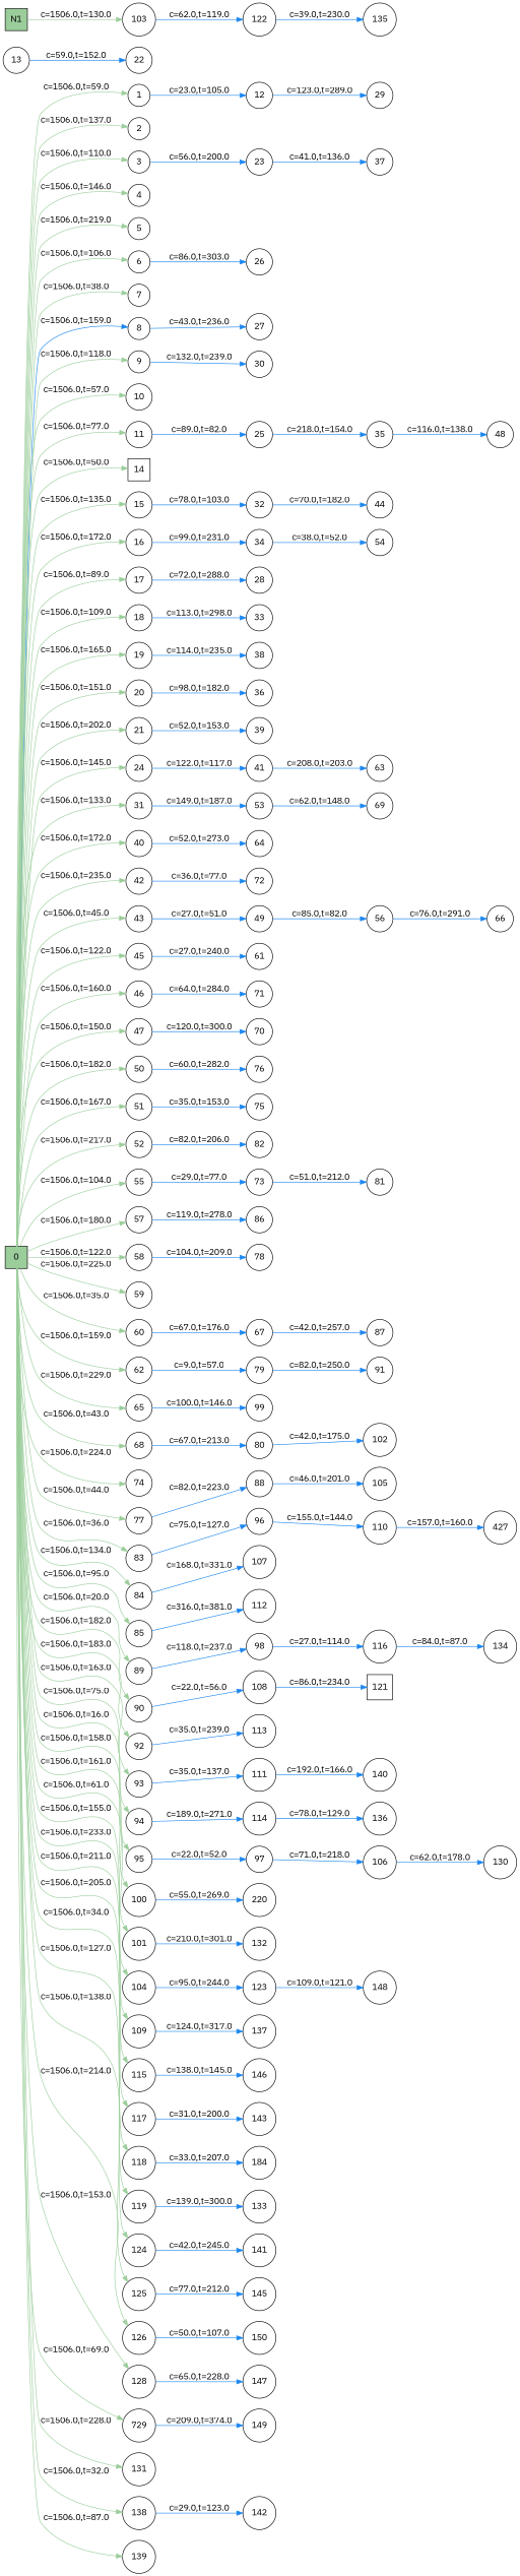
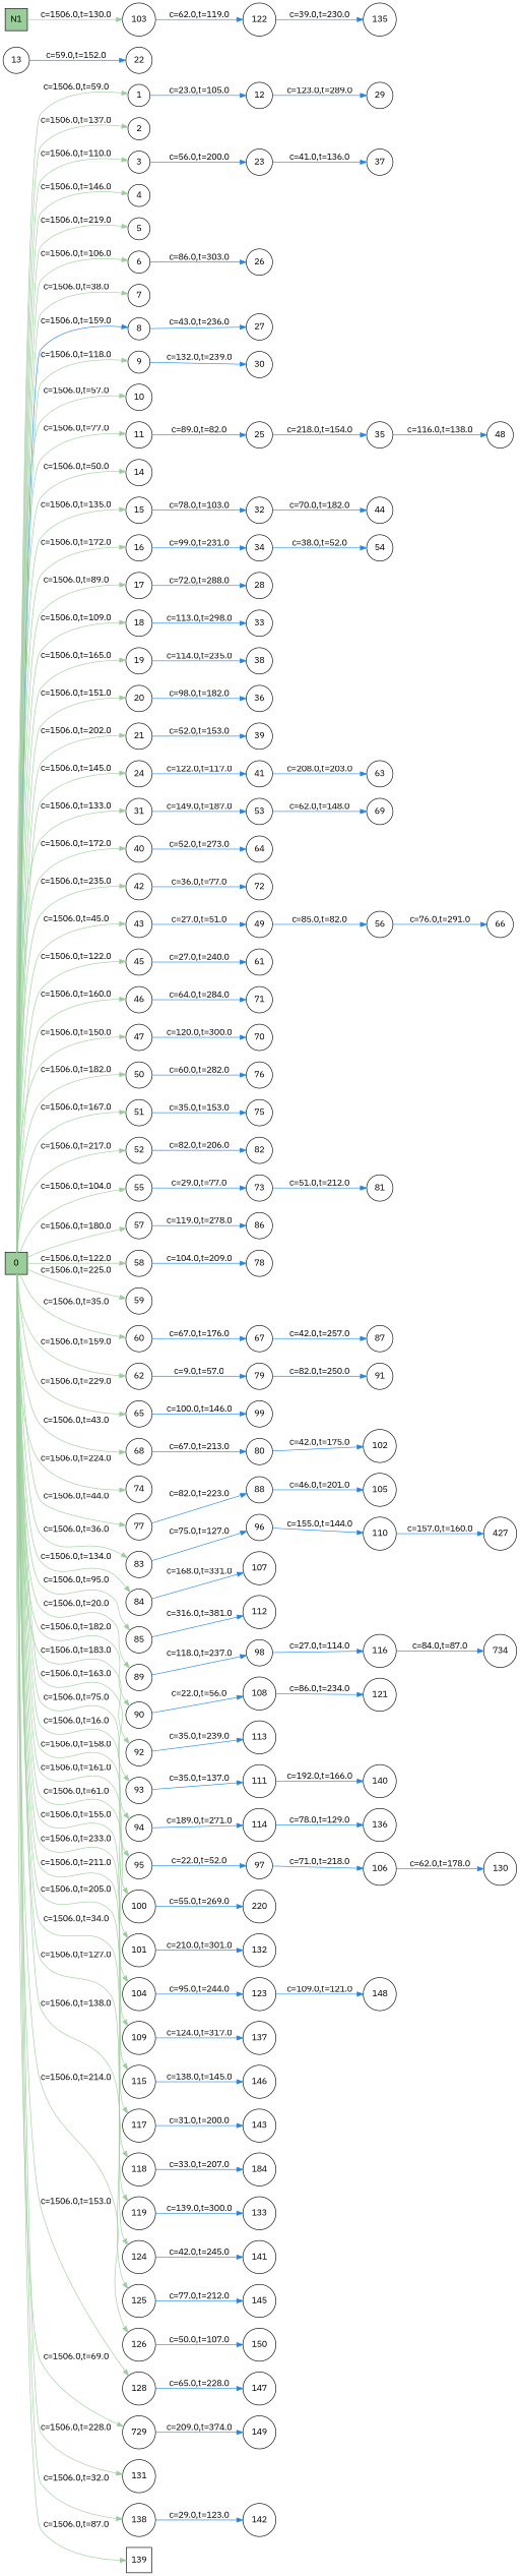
  digraph {
    fontname="IBM Plex Sans"
    rankdir=LR
    node [color=black fillcolor=darkseagreen3 fontname="IBM Plex Sans" shape=circle]
    edge [color=dodgerblue2 fontname="IBM Plex Sans" style=solid]
    0 [shape=square style=filled]
    1
    2
    3
    4
    5
    6
    7
    8
    9
    10
    11
-   14 [shape=square]
+   14
    15
    16
    17
    18
    19
    20
    21
    24
    31
    40
    42
    43
    45
    46
    47
    50
    51
    52
    55
    57
    58
    59
    60
    62
    65
    68
    74
    77
    83
    84
    85
    89
    90
    92
    93
    94
    95
    100
    101
    104
    109
    115
    117
    118
    119
    124
    125
    126
    128
    n63 [label=729]
    131
    138
-   139
+   139 [shape=square]
    12
    23
    26
    27
    30
    25
    13
    22
    32
    34
    28
    33
    38
    36
    39
    41
    53
    64
    72
    49
    61
    71
    70
    76
    75
    82
    73
    86
    78
    67
    79
    99
    80
    88
    96
    107
    112
    98
    108
    113
    111
    114
    97
    n110 [label=220]
    132
    103
    122
    123
    137
    146
    143
    n118 [label=184]
    133
    141
    145
    150
    147
    149
    142
    N1 [shape=square style=filled]
    29
    37
    35
    48
    44
    54
    63
    69
    56
    66
    81
    87
    91
    102
    105
    110
    n143 [label=427]
    116
-   134
-   121 [shape=square]
+   134 [label=734]
+   121
    140
    136
    106
    130
    135
    148
    0 -> 1 [color=darkseagreen3 label="c=1506.0,t=59.0"]
    0 -> 2 [color=darkseagreen3 label="c=1506.0,t=137.0"]
    0 -> 3 [color=darkseagreen3 label="c=1506.0,t=110.0"]
    0 -> 4 [color=darkseagreen3 label="c=1506.0,t=146.0"]
    0 -> 5 [color=darkseagreen3 label="c=1506.0,t=219.0"]
    0 -> 6 [color=darkseagreen3 label="c=1506.0,t=106.0"]
    0 -> 7 [color=darkseagreen3 label="c=1506.0,t=38.0"]
    0 -> 8 [label="c=1506.0,t=159.0"]
    0 -> 9 [color=darkseagreen3 label="c=1506.0,t=118.0"]
    0 -> 10 [color=darkseagreen3 label="c=1506.0,t=57.0"]
    0 -> 11 [color=darkseagreen3 label="c=1506.0,t=77.0"]
    0 -> 14 [color=darkseagreen3 label="c=1506.0,t=50.0"]
    0 -> 15 [color=darkseagreen3 label="c=1506.0,t=135.0"]
    0 -> 16 [color=darkseagreen3 label="c=1506.0,t=172.0"]
    0 -> 17 [color=darkseagreen3 label="c=1506.0,t=89.0"]
    0 -> 18 [color=darkseagreen3 label="c=1506.0,t=109.0"]
    0 -> 19 [color=darkseagreen3 label="c=1506.0,t=165.0"]
    0 -> 20 [color=darkseagreen3 label="c=1506.0,t=151.0"]
    0 -> 21 [color=darkseagreen3 label="c=1506.0,t=202.0"]
    0 -> 24 [color=darkseagreen3 label="c=1506.0,t=145.0"]
    0 -> 31 [color=darkseagreen3 label="c=1506.0,t=133.0"]
    0 -> 40 [color=darkseagreen3 label="c=1506.0,t=172.0"]
    0 -> 42 [color=darkseagreen3 label="c=1506.0,t=235.0"]
    0 -> 43 [color=darkseagreen3 label="c=1506.0,t=45.0"]
    0 -> 45 [color=darkseagreen3 label="c=1506.0,t=122.0"]
    0 -> 46 [color=darkseagreen3 label="c=1506.0,t=160.0"]
    0 -> 47 [color=darkseagreen3 label="c=1506.0,t=150.0"]
    0 -> 50 [color=darkseagreen3 label="c=1506.0,t=182.0"]
    0 -> 51 [color=darkseagreen3 label="c=1506.0,t=167.0"]
    0 -> 52 [color=darkseagreen3 label="c=1506.0,t=217.0"]
    0 -> 55 [color=darkseagreen3 label="c=1506.0,t=104.0"]
    0 -> 57 [color=darkseagreen3 label="c=1506.0,t=180.0"]
    0 -> 58 [color=darkseagreen3 label="c=1506.0,t=122.0"]
    0 -> 59 [color=darkseagreen3 label="c=1506.0,t=225.0"]
    0 -> 60 [color=darkseagreen3 label="c=1506.0,t=35.0"]
    0 -> 62 [color=darkseagreen3 label="c=1506.0,t=159.0"]
    0 -> 65 [color=darkseagreen3 label="c=1506.0,t=229.0"]
    0 -> 68 [color=darkseagreen3 label="c=1506.0,t=43.0"]
    0 -> 74 [color=darkseagreen3 label="c=1506.0,t=224.0"]
    0 -> 77 [color=darkseagreen3 label="c=1506.0,t=44.0"]
    0 -> 83 [color=darkseagreen3 label="c=1506.0,t=36.0"]
    0 -> 84 [color=darkseagreen3 label="c=1506.0,t=134.0"]
    0 -> 85 [color=darkseagreen3 label="c=1506.0,t=95.0"]
    0 -> 89 [color=darkseagreen3 label="c=1506.0,t=20.0"]
    0 -> 90 [color=darkseagreen3 label="c=1506.0,t=182.0"]
    0 -> 92 [color=darkseagreen3 label="c=1506.0,t=183.0"]
    0 -> 93 [color=darkseagreen3 label="c=1506.0,t=163.0"]
    0 -> 94 [color=darkseagreen3 label="c=1506.0,t=75.0"]
    0 -> 95 [color=darkseagreen3 label="c=1506.0,t=16.0"]
    0 -> 100 [color=darkseagreen3 label="c=1506.0,t=158.0"]
    0 -> 101 [color=darkseagreen3 label="c=1506.0,t=161.0"]
    0 -> 104 [color=darkseagreen3 label="c=1506.0,t=61.0"]
    0 -> 109 [color=darkseagreen3 label="c=1506.0,t=155.0"]
    0 -> 115 [color=darkseagreen3 label="c=1506.0,t=233.0"]
    0 -> 117 [color=darkseagreen3 label="c=1506.0,t=211.0"]
    0 -> 118 [color=darkseagreen3 label="c=1506.0,t=205.0"]
    0 -> 119 [color=darkseagreen3 label="c=1506.0,t=34.0"]
    0 -> 124 [color=darkseagreen3 label="c=1506.0,t=127.0"]
    0 -> 125 [color=darkseagreen3 label="c=1506.0,t=138.0"]
    0 -> 126 [color=darkseagreen3 label="c=1506.0,t=214.0"]
    0 -> 128 [color=darkseagreen3 label="c=1506.0,t=153.0"]
    0 -> n63 [color=darkseagreen3 label="c=1506.0,t=69.0"]
    0 -> 131 [color=darkseagreen3 label="c=1506.0,t=228.0"]
    0 -> 138 [color=darkseagreen3 label="c=1506.0,t=32.0"]
    0 -> 139 [color=darkseagreen3 label="c=1506.0,t=87.0"]
    1 -> 12 [label="c=23.0,t=105.0"]
    3 -> 23 [label="c=56.0,t=200.0"]
    6 -> 26 [label="c=86.0,t=303.0"]
    8 -> 27 [label="c=43.0,t=236.0"]
    9 -> 30 [label="c=132.0,t=239.0"]
    11 -> 25 [label="c=89.0,t=82.0"]
    15 -> 32 [label="c=78.0,t=103.0"]
    16 -> 34 [label="c=99.0,t=231.0"]
    17 -> 28 [label="c=72.0,t=288.0"]
    18 -> 33 [label="c=113.0,t=298.0"]
    19 -> 38 [label="c=114.0,t=235.0"]
    20 -> 36 [label="c=98.0,t=182.0"]
    21 -> 39 [label="c=52.0,t=153.0"]
    24 -> 41 [label="c=122.0,t=117.0"]
    31 -> 53 [label="c=149.0,t=187.0"]
    40 -> 64 [label="c=52.0,t=273.0"]
    42 -> 72 [label="c=36.0,t=77.0"]
    43 -> 49 [label="c=27.0,t=51.0"]
    45 -> 61 [label="c=27.0,t=240.0"]
    46 -> 71 [label="c=64.0,t=284.0"]
    47 -> 70 [label="c=120.0,t=300.0"]
    50 -> 76 [label="c=60.0,t=282.0"]
    51 -> 75 [label="c=35.0,t=153.0"]
    52 -> 82 [label="c=82.0,t=206.0"]
    55 -> 73 [label="c=29.0,t=77.0"]
    57 -> 86 [label="c=119.0,t=278.0"]
    58 -> 78 [label="c=104.0,t=209.0"]
    60 -> 67 [label="c=67.0,t=176.0"]
    62 -> 79 [label="c=9.0,t=57.0"]
    65 -> 99 [label="c=100.0,t=146.0"]
    68 -> 80 [label="c=67.0,t=213.0"]
    77 -> 88 [label="c=82.0,t=223.0"]
    83 -> 96 [label="c=75.0,t=127.0"]
    84 -> 107 [label="c=168.0,t=331.0"]
    85 -> 112 [label="c=316.0,t=381.0"]
    89 -> 98 [label="c=118.0,t=237.0"]
    90 -> 108 [label="c=22.0,t=56.0"]
    92 -> 113 [label="c=35.0,t=239.0"]
    93 -> 111 [label="c=35.0,t=137.0"]
    94 -> 114 [label="c=189.0,t=271.0"]
    95 -> 97 [label="c=22.0,t=52.0"]
    100 -> n110 [label="c=55.0,t=269.0"]
    101 -> 132 [label="c=210.0,t=301.0"]
    104 -> 123 [label="c=95.0,t=244.0"]
    109 -> 137 [label="c=124.0,t=317.0"]
    115 -> 146 [label="c=138.0,t=145.0"]
    117 -> 143 [label="c=31.0,t=200.0"]
    118 -> n118 [label="c=33.0,t=207.0"]
    119 -> 133 [label="c=139.0,t=300.0"]
    124 -> 141 [label="c=42.0,t=245.0"]
    125 -> 145 [label="c=77.0,t=212.0"]
    126 -> 150 [label="c=50.0,t=107.0"]
    128 -> 147 [label="c=65.0,t=228.0"]
    n63 -> 149 [label="c=209.0,t=374.0"]
    138 -> 142 [label="c=29.0,t=123.0"]
    12 -> 29 [label="c=123.0,t=289.0"]
    23 -> 37 [label="c=41.0,t=136.0"]
    25 -> 35 [label="c=218.0,t=154.0"]
    13 -> 22 [label="c=59.0,t=152.0"]
    32 -> 44 [label="c=70.0,t=182.0"]
    34 -> 54 [label="c=38.0,t=52.0"]
    41 -> 63 [label="c=208.0,t=203.0"]
    53 -> 69 [label="c=62.0,t=148.0"]
    49 -> 56 [label="c=85.0,t=82.0"]
    73 -> 81 [label="c=51.0,t=212.0"]
    67 -> 87 [label="c=42.0,t=257.0"]
    79 -> 91 [label="c=82.0,t=250.0"]
    80 -> 102 [label="c=42.0,t=175.0"]
    88 -> 105 [label="c=46.0,t=201.0"]
    96 -> 110 [label="c=155.0,t=144.0"]
    98 -> 116 [label="c=27.0,t=114.0"]
    108 -> 121 [label="c=86.0,t=234.0"]
    111 -> 140 [label="c=192.0,t=166.0"]
    114 -> 136 [label="c=78.0,t=129.0"]
    97 -> 106 [label="c=71.0,t=218.0"]
    103 -> 122 [label="c=62.0,t=119.0"]
    122 -> 135 [label="c=39.0,t=230.0"]
    123 -> 148 [label="c=109.0,t=121.0"]
    N1 -> 103 [color=darkseagreen3 label="c=1506.0,t=130.0"]
    35 -> 48 [label="c=116.0,t=138.0"]
    56 -> 66 [label="c=76.0,t=291.0"]
    110 -> n143 [label="c=157.0,t=160.0"]
    116 -> 134 [label="c=84.0,t=87.0"]
    106 -> 130 [label="c=62.0,t=178.0"]
  }
